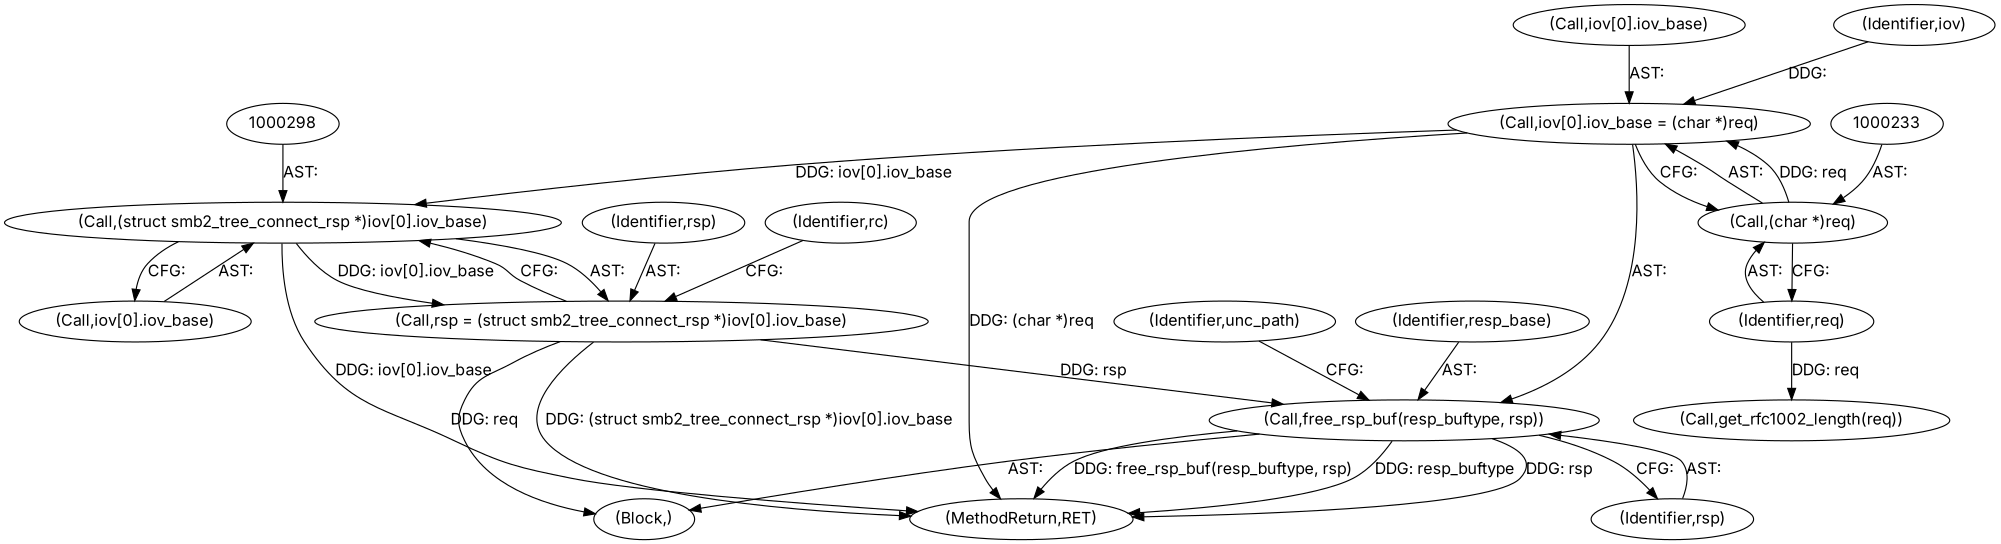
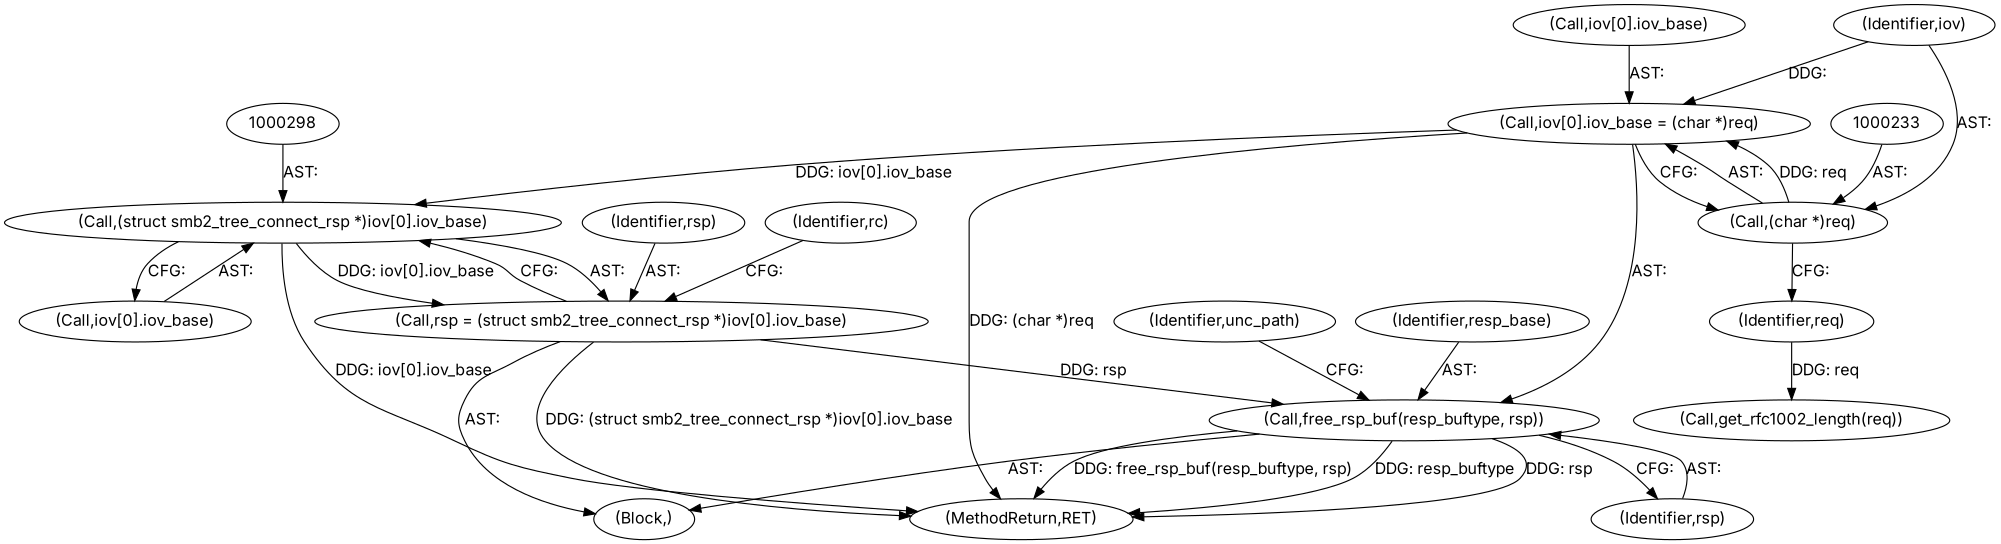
  digraph {
    fontname=Inter
    node [fontname=Inter]
    edge [fontname=Inter]
    n1 [label="(Call,iov[0].iov_base = (char *)req)"]
    n2 [label="(Call,(char *)req)"]
    n3 [label="(Call,(struct smb2_tree_connect_rsp *)iov[0].iov_base)"]
    n4 [label="(MethodReturn,RET)"]
    n5 [label="(Call,free_rsp_buf(resp_buftype, rsp))"]
    n6 [label="(Identifier,req)"]
    n7 [label="(Call,rsp = (struct smb2_tree_connect_rsp *)iov[0].iov_base)"]
    n8 [label="(Call,iov[0].iov_base)"]
    n9 [label="(Block,)"]
    n10 [label="(Call,get_rfc1002_length(req))"]
    n11 [label="(Identifier,rsp)"]
    n12 [label="(Identifier,rsp)"]
    n13 [label="(Call,iov[0].iov_base)"]
    n14 [label="(Identifier,rc)"]
    n15 [label="(Identifier,resp_base)"]
    n16 [label="(Identifier,iov)"]
    n17 [label="(Identifier,unc_path)"]
    1000233
    1000298
    n1 -> n2 [label="CFG: "]
    n1 -> n3 [label="DDG: iov[0].iov_base"]
    n1 -> n4 [label="DDG: (char *)req"]
    n1 -> n5 [label="AST: "]
    n2 -> n1 [label="AST: "]
    n2 -> n1 [label="DDG: req"]
    n2 -> n6 [label="CFG: "]
    n3 -> n4 [label="DDG: iov[0].iov_base"]
    n3 -> n7 [label="AST: "]
    n3 -> n7 [label="DDG: iov[0].iov_base"]
    n3 -> n8 [label="CFG: "]
    n5 -> n4 [label="DDG: free_rsp_buf(resp_buftype, rsp)"]
    n5 -> n4 [label="DDG: resp_buftype"]
    n5 -> n4 [label="DDG: rsp"]
    n5 -> n9 [label="AST: "]
    n5 -> n11 [label="CFG: "]
-   n6 -> n2 [label="AST: "]
+   n16 -> n2 [label="AST: "]
    n6 -> n10 [label="DDG: req"]
    n7 -> n3 [label="CFG: "]
    n7 -> n4 [label="DDG: (struct smb2_tree_connect_rsp *)iov[0].iov_base"]
    n7 -> n5 [label="DDG: rsp"]
-   n7 -> n9 [label="DDG: req"]
+   n7 -> n9 [label="AST: "]
    n8 -> n3 [label="AST: "]
    n11 -> n5 [label="AST: "]
    n12 -> n7 [label="AST: "]
    n13 -> n1 [label="AST: "]
    n14 -> n7 [label="CFG: "]
    n15 -> n5 [label="AST: "]
    n16 -> n1 [label="DDG: "]
    n17 -> n5 [label="CFG: "]
    1000233 -> n2 [label="AST: "]
    1000298 -> n3 [label="AST: "]
  }
